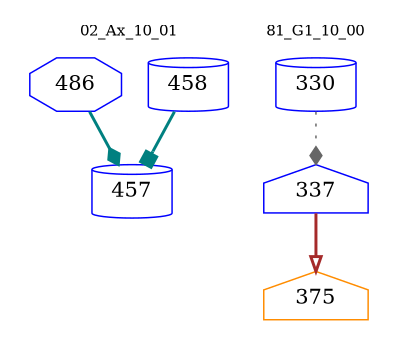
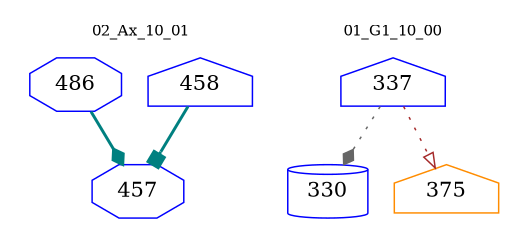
  digraph {
    node [color=blue shape=cylinder]
    edge [arrowhead=diamond color=teal style=bold]
-   n1 [label=458]
-   n2 [label=457]
+   n1 [label=458 shape=house]
+   n2 [label=457 shape=octagon]
    n3 [label=486 shape=octagon]
    n4 [label=330]
    n5 [label=337 shape=house]
    n6 [color=darkorange label=375 shape=house]
    subgraph cluster_1 {
      color=white
      fontsize=10
      label="02_Ax_10_01"
      n1
      n2
      n3
    }
    subgraph cluster_2 {
      color=white
      fontsize=10
-     label="81_G1_10_00"
+     label="01_G1_10_00"
      n4
      n5
      n6
    }
    n1 -> n2 [arrowhead=box]
    n3 -> n2
-   n4 -> n5 [color=gray40 style=dotted]
-   n5 -> n6 [arrowhead=onormal color=brown]
+   n5 -> n4 [color=gray40 style=dotted]
+   n5 -> n6 [arrowhead=onormal color=brown style=dotted]
  }
